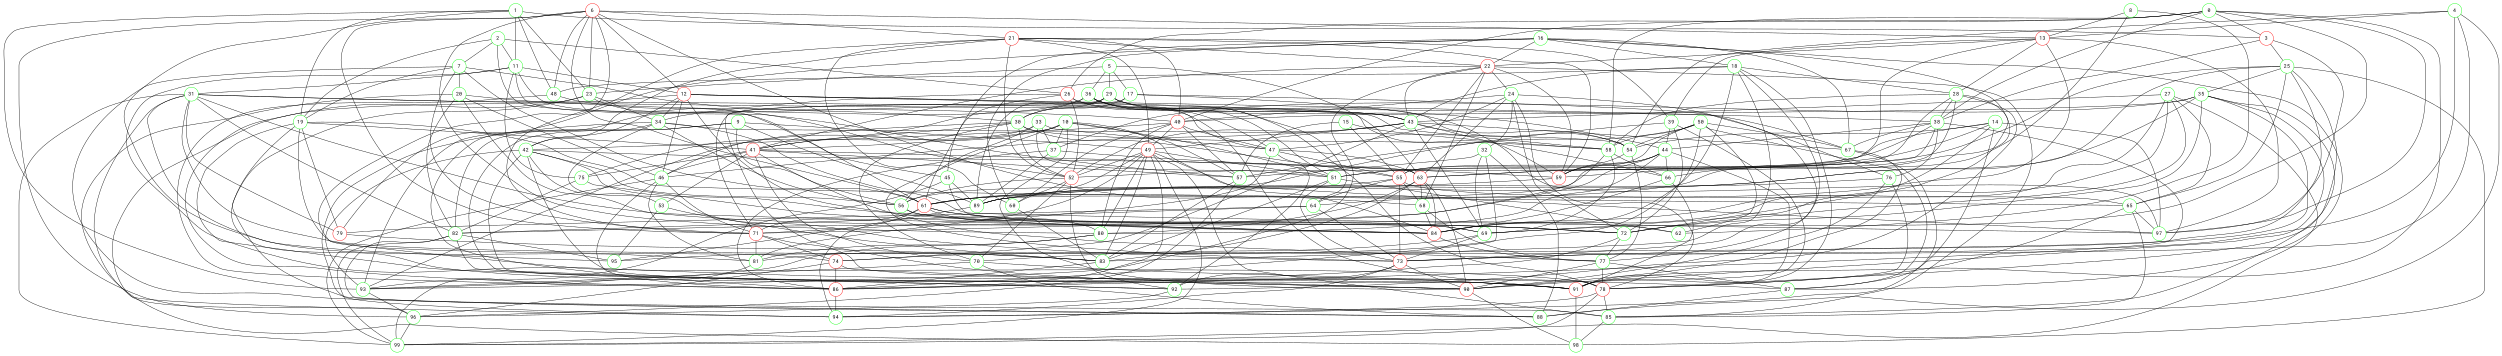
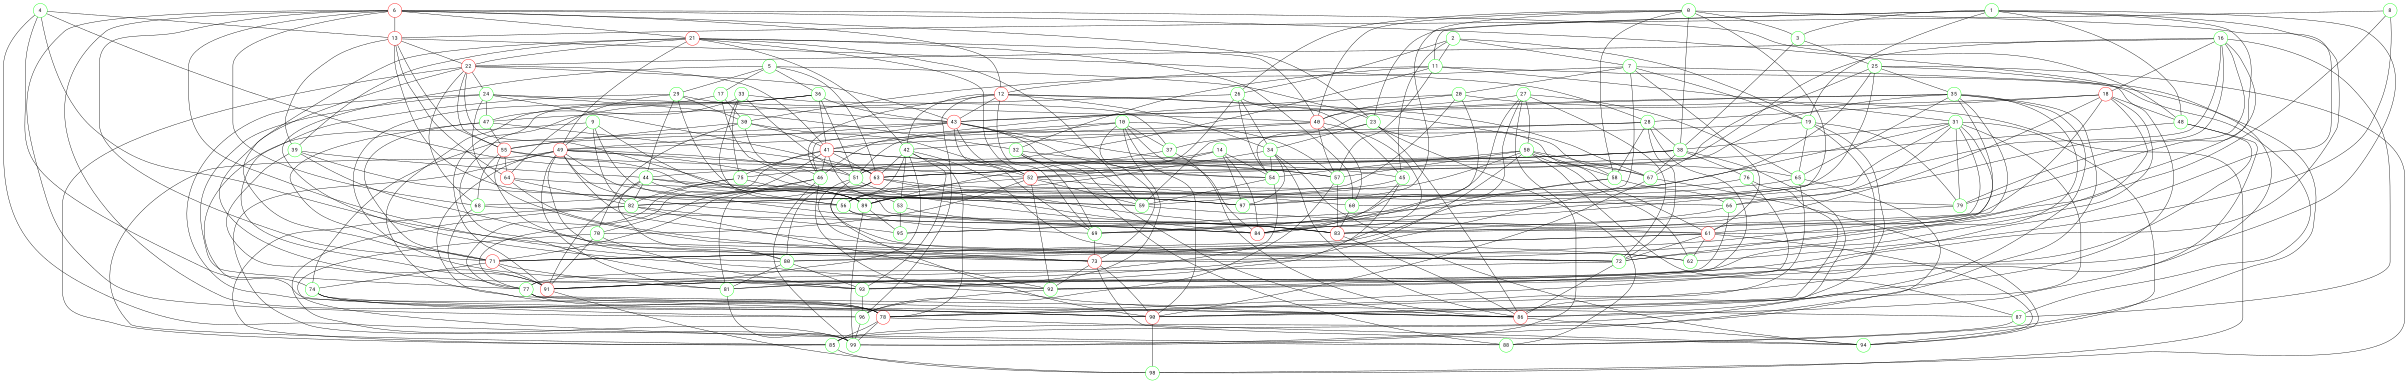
  graph {
    fontname="Roboto Mono"
    node [color=green fillcolor=white fixedsize=true fontname="Roboto Mono" shape=circle style=filled]
    edge [fontname="Roboto Mono"]
    0
    97
-   3 [color=red]
+   3
    38
    91 [color=red]
    58
    69
    40 [color=red]
-   26 [color=red]
+   26
    25
    51
    86 [color=red]
    67
    44
    76
    63 [color=red]
    98
    66
    71 [color=red]
    73 [color=red]
    70
    80
    49 [color=red]
    60
    57
    42
    47
    52 [color=red]
    34
    54
    45
    95
    89
    78 [color=red]
    65
    35
    62
-   83
+   83 [color=red]
    94
    90 [color=red]
    82
-   59 [color=red]
+   59
    84 [color=red]
    68
    53
    92
    96
    99
    81
    93
    85
    61 [color=red]
-   74 [color=red]
+   74
    88
    72
    77
    87
    37
    56
    55 [color=red]
-   64
-   79 [color=red]
+   64 [color=red]
+   79
    1
    48
    19
    23
    11
    41 [color=red]
    75
    12 [color=red]
    31
    46
-   43
+   43 [color=red]
    2
    7
    20
    30
    4
    13 [color=red]
    22 [color=red]
    39
    28
    24
    32
    5
    17
    36
    29
    6 [color=red]
    21 [color=red]
    8
    9
    10
    14
-   15
    16
-   18
+   18 [color=red]
    27
    50
    33
    0 -- 97
    0 -- 3
    0 -- 38
    0 -- 91
    0 -- 58
    0 -- 69
    0 -- 40
    0 -- 26
-   3 -- 97
    3 -- 38
    3 -- 25
    38 -- 51
    38 -- 86
    38 -- 67
    38 -- 44
    38 -- 76
    38 -- 63
    91 -- 98
    58 -- 69
    58 -- 66
    58 -- 71
    69 -- 73
-   69 -- 70
    40 -- 80
    40 -- 49
    40 -- 60
    40 -- 57
    40 -- 42
-   40 -- 47
    26 -- 47
    26 -- 52
    26 -- 34
    26 -- 54
    26 -- 45
    25 -- 63
    25 -- 98
    25 -- 95
    25 -- 89
    25 -- 78
-   25 -- 65
+   35 -- 65
    25 -- 35
    51 -- 73
    51 -- 62
    51 -- 83
    86 -- 94
    67 -- 94
    67 -- 90
    44 -- 91
    44 -- 66
    44 -- 80
    44 -- 89
    44 -- 82
    44 -- 59
    76 -- 89
    76 -- 78
    76 -- 90
    63 -- 80
    63 -- 83
    63 -- 90
    63 -- 84
    63 -- 68
    66 -- 91
    66 -- 84
    71 -- 91
    71 -- 81
    71 -- 74
    73 -- 94
    73 -- 90
    73 -- 92
    70 -- 91
    70 -- 93
    70 -- 88
    80 -- 81
    80 -- 93
    49 -- 97
    49 -- 51
    49 -- 86
    49 -- 80
    49 -- 52
+   49 -- 62
    49 -- 83
    49 -- 99
    49 -- 81
    49 -- 85
    49 -- 61
    60 -- 83
    57 -- 83
    57 -- 96
    42 -- 91
    42 -- 63
    42 -- 78
    42 -- 53
    42 -- 93
    42 -- 72
    42 -- 56
    47 -- 63
    47 -- 71
    47 -- 92
    47 -- 55
    52 -- 70
    52 -- 60
    52 -- 92
    52 -- 56
    34 -- 97
    34 -- 86
-   34 -- 73
    34 -- 54
    34 -- 94
    34 -- 56
    54 -- 59
    54 -- 77
    45 -- 89
    45 -- 84
    45 -- 93
    89 -- 95
+   89 -- 99
    78 -- 94
    78 -- 99
    78 -- 85
    65 -- 97
    65 -- 78
    65 -- 85
    35 -- 40
+   35 -- 63
    35 -- 73
    35 -- 90
    35 -- 85
    35 -- 61
    35 -- 72
    35 -- 37
    83 -- 86
    90 -- 98
    82 -- 95
    82 -- 92
    82 -- 99
    82 -- 85
    59 -- 61
    68 -- 84
    68 -- 77
    53 -- 95
    53 -- 83
    92 -- 96
    96 -- 99
    81 -- 99
    93 -- 96
    85 -- 98
    61 -- 71
    61 -- 80
    61 -- 62
    61 -- 94
    61 -- 72
    74 -- 86
    74 -- 90
    74 -- 96
    72 -- 86
    72 -- 77
    77 -- 78
    77 -- 90
    77 -- 87
    87 -- 88
    37 -- 86
    37 -- 89
-   37 -- 59
+   52 -- 59
    56 -- 69
    56 -- 84
    55 -- 73
    55 -- 89
    55 -- 65
    55 -- 68
    55 -- 64
    64 -- 73
    64 -- 82
    64 -- 79
    79 -- 83
    1 -- 3
    1 -- 81
    1 -- 93
+   1 -- 79
    1 -- 48
    1 -- 19
    1 -- 23
    1 -- 11
    48 -- 86
    48 -- 52
+   48 -- 92
    19 -- 65
    19 -- 90
    19 -- 92
-   19 -- 74
    19 -- 79
    19 -- 41
    23 -- 86
    23 -- 34
+   23 -- 54
    23 -- 61
    23 -- 88
    11 -- 57
-   11 -- 47
+   11 -- 32
    11 -- 87
    11 -- 75
    11 -- 12
    11 -- 31
    41 -- 63
    41 -- 70
    41 -- 57
+   41 -- 45
    41 -- 53
    41 -- 77
    41 -- 75
    41 -- 46
    75 -- 82
    75 -- 84
-   84 -- 77
+   75 -- 77
    12 -- 58
    12 -- 69
    12 -- 67
    12 -- 42
    12 -- 34
    12 -- 96
    12 -- 46
    12 -- 43
    31 -- 38
    31 -- 66
    31 -- 95
    31 -- 83
    31 -- 94
    31 -- 82
    31 -- 99
    31 -- 72
    31 -- 79
    46 -- 86
    46 -- 71
    46 -- 99
    46 -- 81
    43 -- 69
    43 -- 67
    43 -- 49
    43 -- 52
    43 -- 54
    43 -- 59
    43 -- 74
    43 -- 46
    2 -- 26
    2 -- 45
    2 -- 19
    2 -- 11
    2 -- 7
    7 -- 71
    7 -- 61
    7 -- 88
    7 -- 19
    7 -- 20
    7 -- 30
    20 -- 40
    20 -- 98
    20 -- 82
    20 -- 84
    20 -- 46
-   30 -- 58
    30 -- 70
    30 -- 52
    30 -- 55
    30 -- 41
    30 -- 46
    4 -- 73
    4 -- 54
    4 -- 74
    4 -- 88
    4 -- 13
    13 -- 97
    13 -- 55
    13 -- 64
    13 -- 22
    13 -- 39
    13 -- 28
    22 -- 59
    22 -- 68
    22 -- 93
    22 -- 85
    22 -- 55
    22 -- 41
    22 -- 43
    22 -- 24
    39 -- 91
    39 -- 44
    39 -- 72
    39 -- 56
    28 -- 38
    28 -- 58
    28 -- 59
    28 -- 92
    28 -- 72
    28 -- 55
    24 -- 40
    24 -- 63
    24 -- 47
    24 -- 78
    24 -- 72
    24 -- 77
    24 -- 32
    32 -- 69
    32 -- 86
    32 -- 57
    32 -- 88
    5 -- 63
+   5 -- 92
    5 -- 23
    5 -- 17
    5 -- 36
    5 -- 29
    17 -- 97
-   17 -- 76
    17 -- 71
    17 -- 30
    36 -- 91
    36 -- 51
    36 -- 78
    36 -- 93
    36 -- 41
    36 -- 43
    29 -- 91
    29 -- 44
    29 -- 89
    29 -- 64
    29 -- 43
    29 -- 30
    6 -- 71
    6 -- 80
    6 -- 78
    6 -- 68
    6 -- 96
-   6 -- 61
+   6 -- 86
    6 -- 48
    6 -- 23
    6 -- 12
    6 -- 13
    6 -- 21
    21 -- 40
    21 -- 71
    21 -- 49
    21 -- 60
    21 -- 42
    21 -- 52
    21 -- 59
    21 -- 22
    21 -- 39
    8 -- 62
    8 -- 61
    8 -- 13
    9 -- 49
    9 -- 89
    9 -- 90
    9 -- 82
    9 -- 56
    10 -- 51
    10 -- 73
    10 -- 57
    10 -- 90
    10 -- 84
    10 -- 93
    10 -- 37
    10 -- 41
    14 -- 97
    14 -- 51
    14 -- 52
    14 -- 54
    14 -- 84
-   14 -- 87
-   15 -- 58
-   15 -- 57
-   15 -- 55
    16 -- 67
    16 -- 66
    16 -- 60
    16 -- 61
    16 -- 87
    16 -- 79
    16 -- 22
    16 -- 18
    18 -- 91
    18 -- 73
    18 -- 83
    18 -- 84
    18 -- 48
    18 -- 43
    18 -- 28
    27 -- 69
    27 -- 65
    27 -- 84
    27 -- 99
    27 -- 72
    27 -- 43
+   27 -- 50
    50 -- 58
    50 -- 67
    50 -- 57
    50 -- 54
    50 -- 62
    50 -- 59
    50 -- 81
    50 -- 87
    33 -- 51
    33 -- 47
    33 -- 37
    33 -- 56
    33 -- 75
  }
